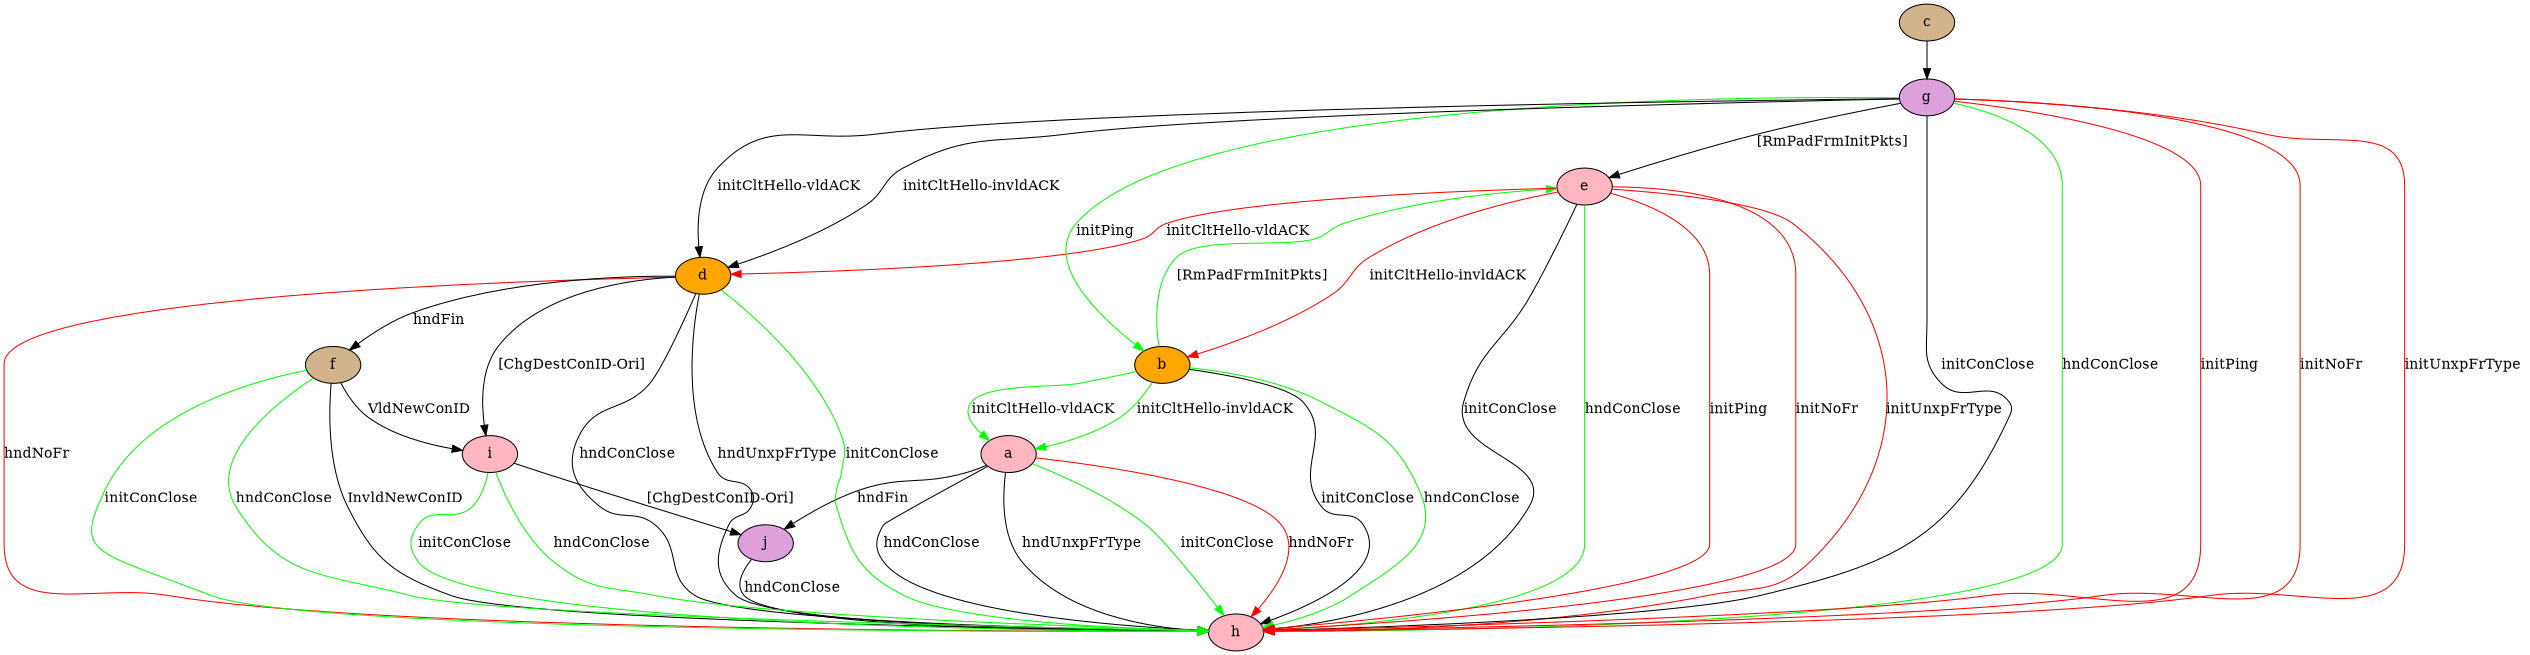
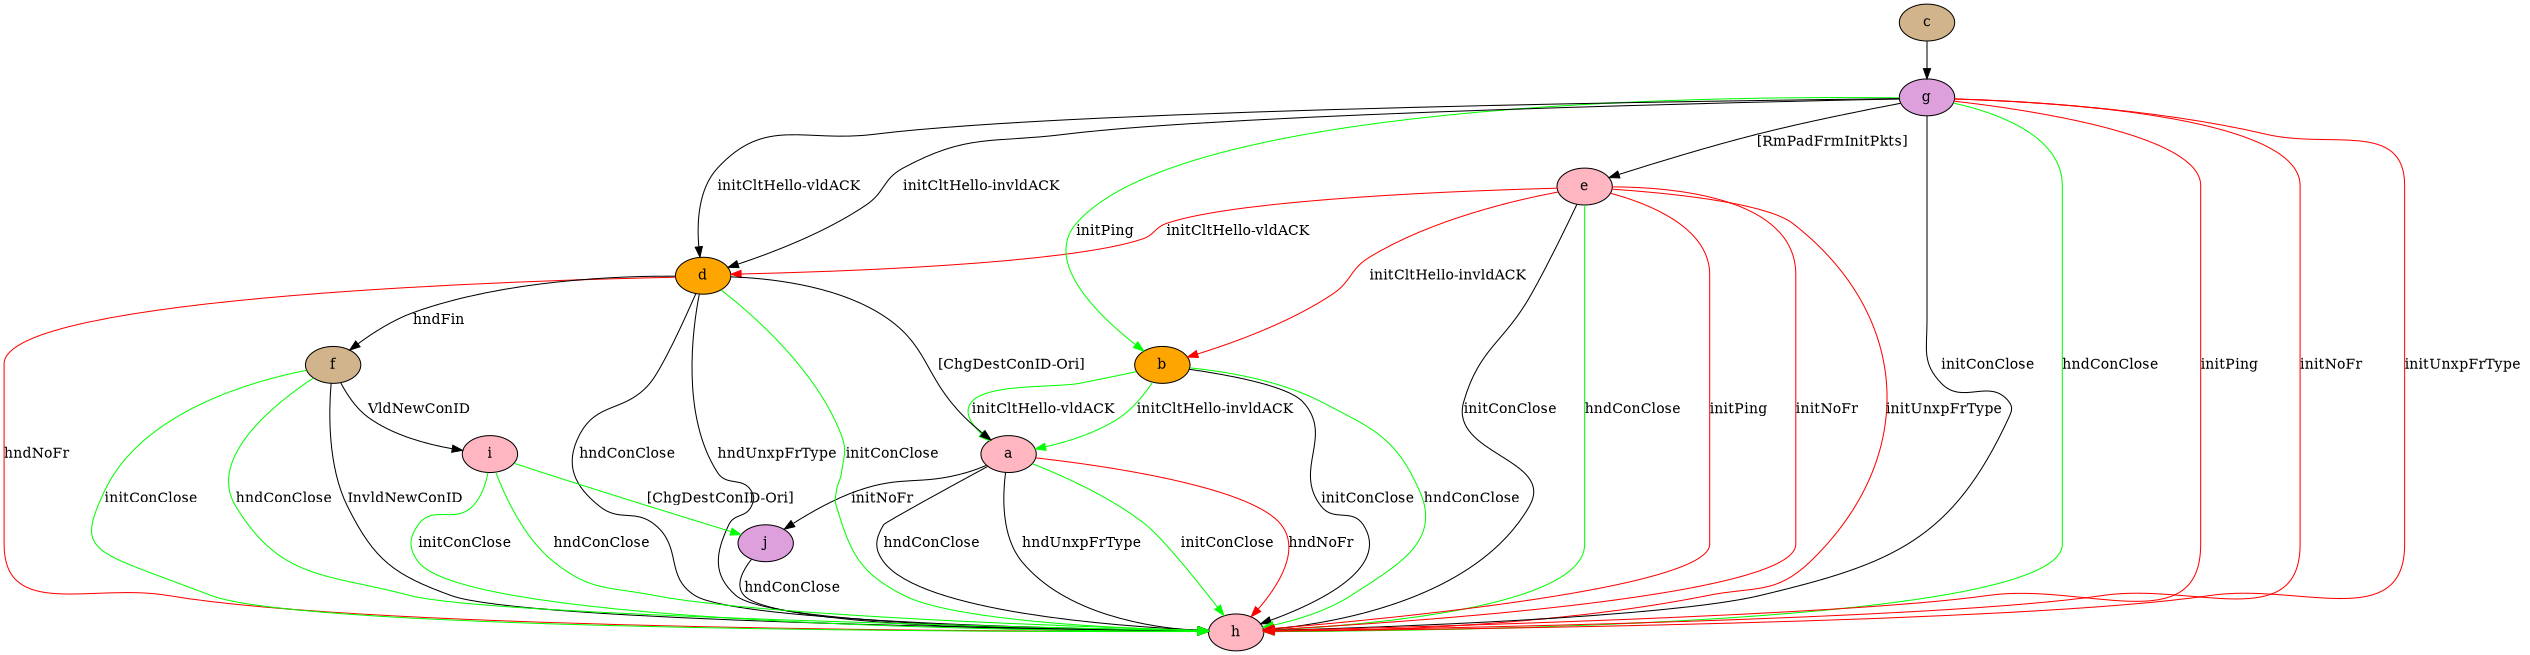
  digraph {
    node [fillcolor=lightpink style=filled]
    a
    h
    j [fillcolor=plum]
    b [fillcolor=orange]
    e
    d [fillcolor=orange]
    f [fillcolor=tan]
    c [fillcolor=tan]
    g [fillcolor=plum]
    i
    a -> h [label="hndConClose "]
    a -> h [label="hndUnxpFrType "]
    a -> h [color=green label="initConClose "]
    a -> h [color=red label="hndNoFr "]
-   a -> j [label="hndFin "]
+   a -> j [label="initNoFr "]
    j -> h [label="hndConClose "]
    b -> a [color=green label="initCltHello-vldACK "]
    b -> a [color=green label="initCltHello-invldACK "]
    b -> h [label="initConClose "]
    b -> h [color=green label="hndConClose "]
-   b -> e [color=green label="[RmPadFrmInitPkts] "]
    e -> h [label="initConClose "]
    e -> h [color=green label="hndConClose "]
    e -> h [color=red label="initPing "]
    e -> h [color=red label="initNoFr "]
    e -> h [color=red label="initUnxpFrType "]
    e -> b [color=red label="initCltHello-invldACK "]
    e -> d [color=red label="initCltHello-vldACK "]
-   d -> i [label="[ChgDestConID-Ori] "]
+   d -> a [label="[ChgDestConID-Ori] "]
    d -> h [label="hndConClose "]
    d -> h [label="hndUnxpFrType "]
    d -> h [color=green label="initConClose "]
    d -> h [color=red label="hndNoFr "]
    d -> f [label="hndFin "]
    f -> h [label="InvldNewConID "]
    f -> h [color=green label="initConClose "]
    f -> h [color=green label="hndConClose "]
    f -> i [label="VldNewConID "]
    c -> g
    g -> h [label="initConClose "]
    g -> h [color=green label="hndConClose "]
    g -> h [color=red label="initPing "]
    g -> h [color=red label="initNoFr "]
    g -> h [color=red label="initUnxpFrType "]
    g -> b [color=green label="initPing "]
    g -> e [label="[RmPadFrmInitPkts] "]
    g -> d [label="initCltHello-vldACK "]
    g -> d [label="initCltHello-invldACK "]
    i -> h [color=green label="initConClose "]
    i -> h [color=green label="hndConClose "]
-   i -> j [label="[ChgDestConID-Ori] "]
+   i -> j [label="[ChgDestConID-Ori] " color=green]
  }
